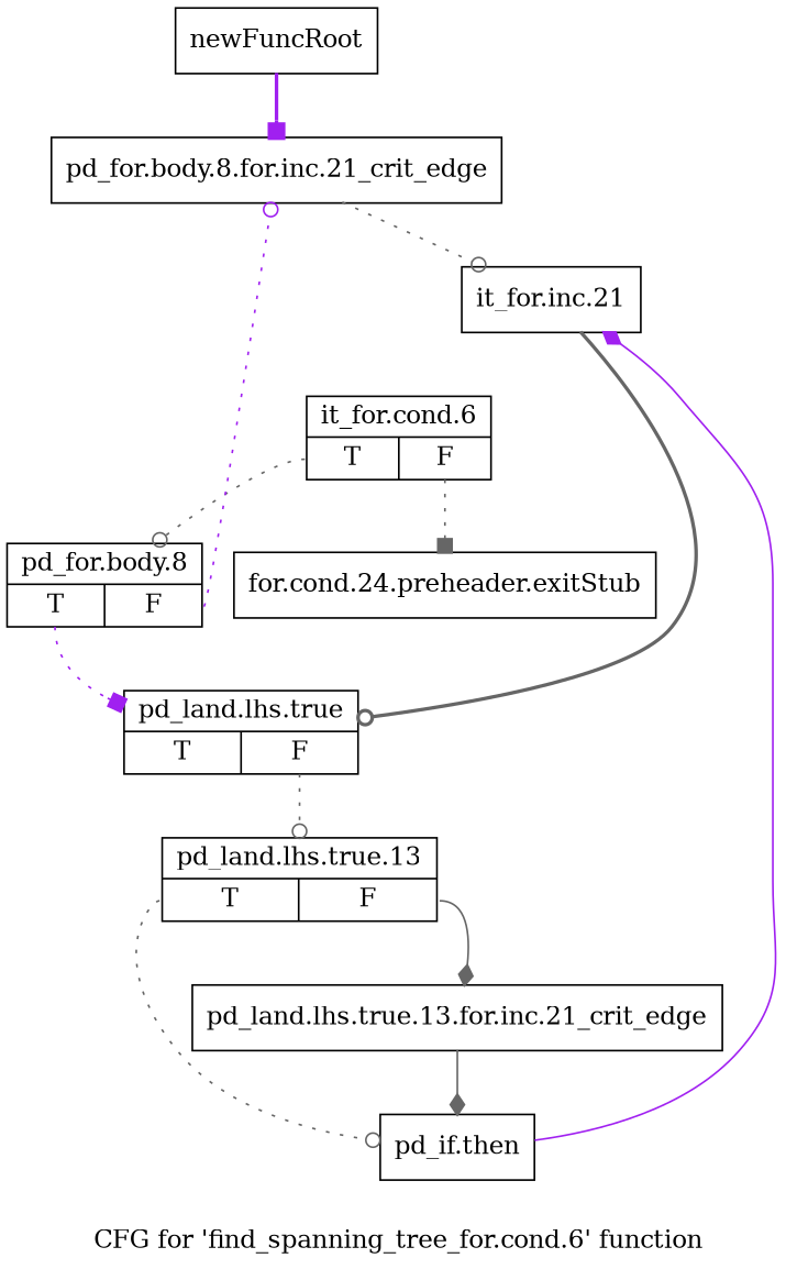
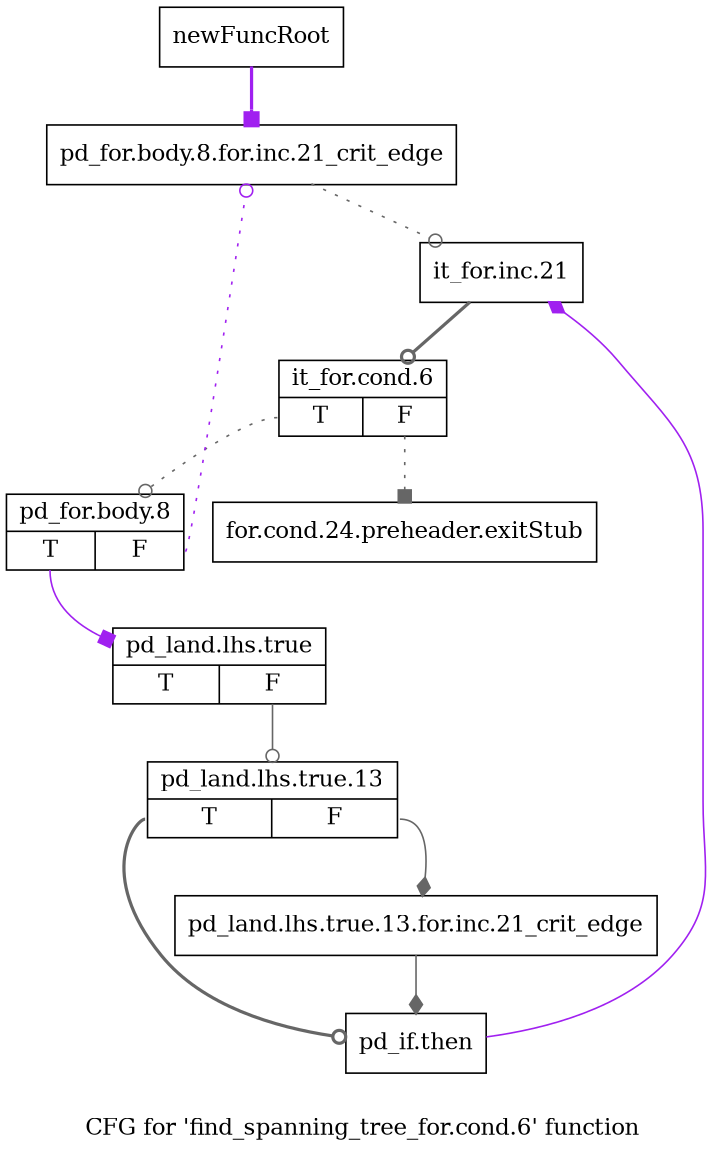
  digraph {
    label="CFG for 'find_spanning_tree_for.cond.6' function"
    node [shape=record]
    edge [arrowhead=odot color=gray40 style=dotted]
    n1 [label="{newFuncRoot}"]
    n2 [label="{pd_for.body.8.for.inc.21_crit_edge}"]
    n3 [label="{it_for.cond.6|{<s0>T|<s1>F}}"]
    n4 [label="{for.cond.24.preheader.exitStub}"]
    n5 [label="{pd_for.body.8|{<s0>T|<s1>F}}"]
    n6 [label="{pd_land.lhs.true|{<s0>T|<s1>F}}"]
    n7 [label="{pd_land.lhs.true.13|{<s0>T|<s1>F}}"]
    n8 [label="{it_for.inc.21}"]
    n9 [label="{pd_if.then}"]
    n10 [label="{pd_land.lhs.true.13.for.inc.21_crit_edge}"]
    n1 -> n2 [arrowhead=box color=purple style=bold]
    n2 -> n8
    n3 -> n4 [arrowhead=box tailport=s1]
    n3 -> n5 [tailport=s0]
    n5 -> n2 [color=purple tailport=s1]
-   n5 -> n6 [arrowhead=box color=purple tailport=s0]
-   n6 -> n7 [tailport=s1]
-   n7 -> n9 [tailport=s0]
+   n5 -> n6 [arrowhead=box color=purple style=solid tailport=s0]
+   n6 -> n7 [style=solid tailport=s1]
+   n7 -> n9 [style=bold tailport=s0]
    n7 -> n10 [arrowhead=diamond style=solid tailport=s1]
-   n8 -> n6 [style=bold]
+   n8 -> n3 [style=bold]
    n9 -> n8 [arrowhead=diamond color=purple style=solid]
    n10 -> n9 [arrowhead=diamond style=solid]
  }
